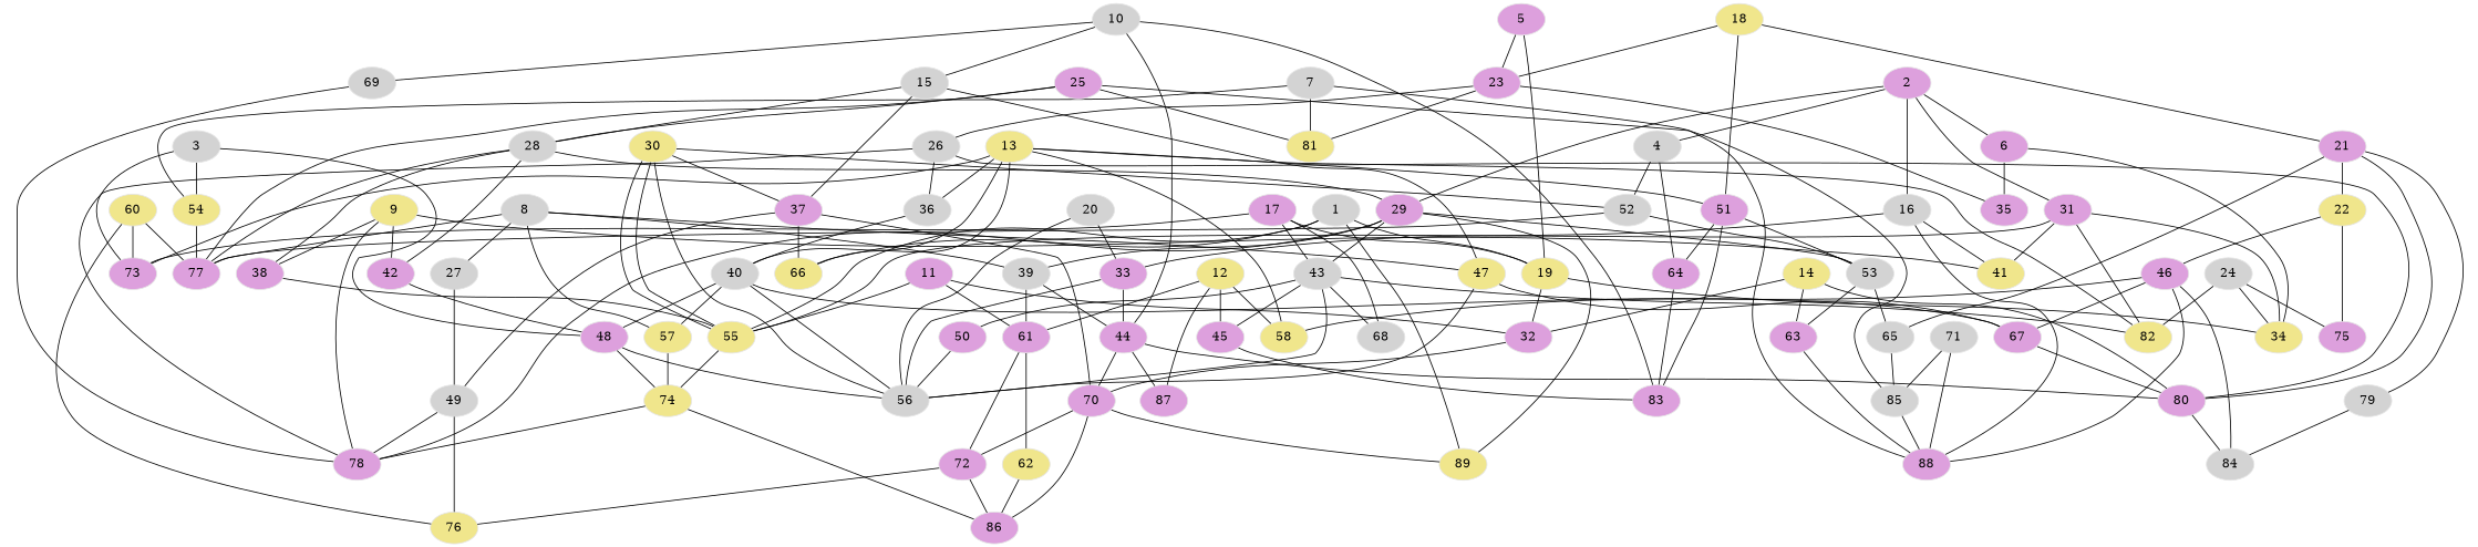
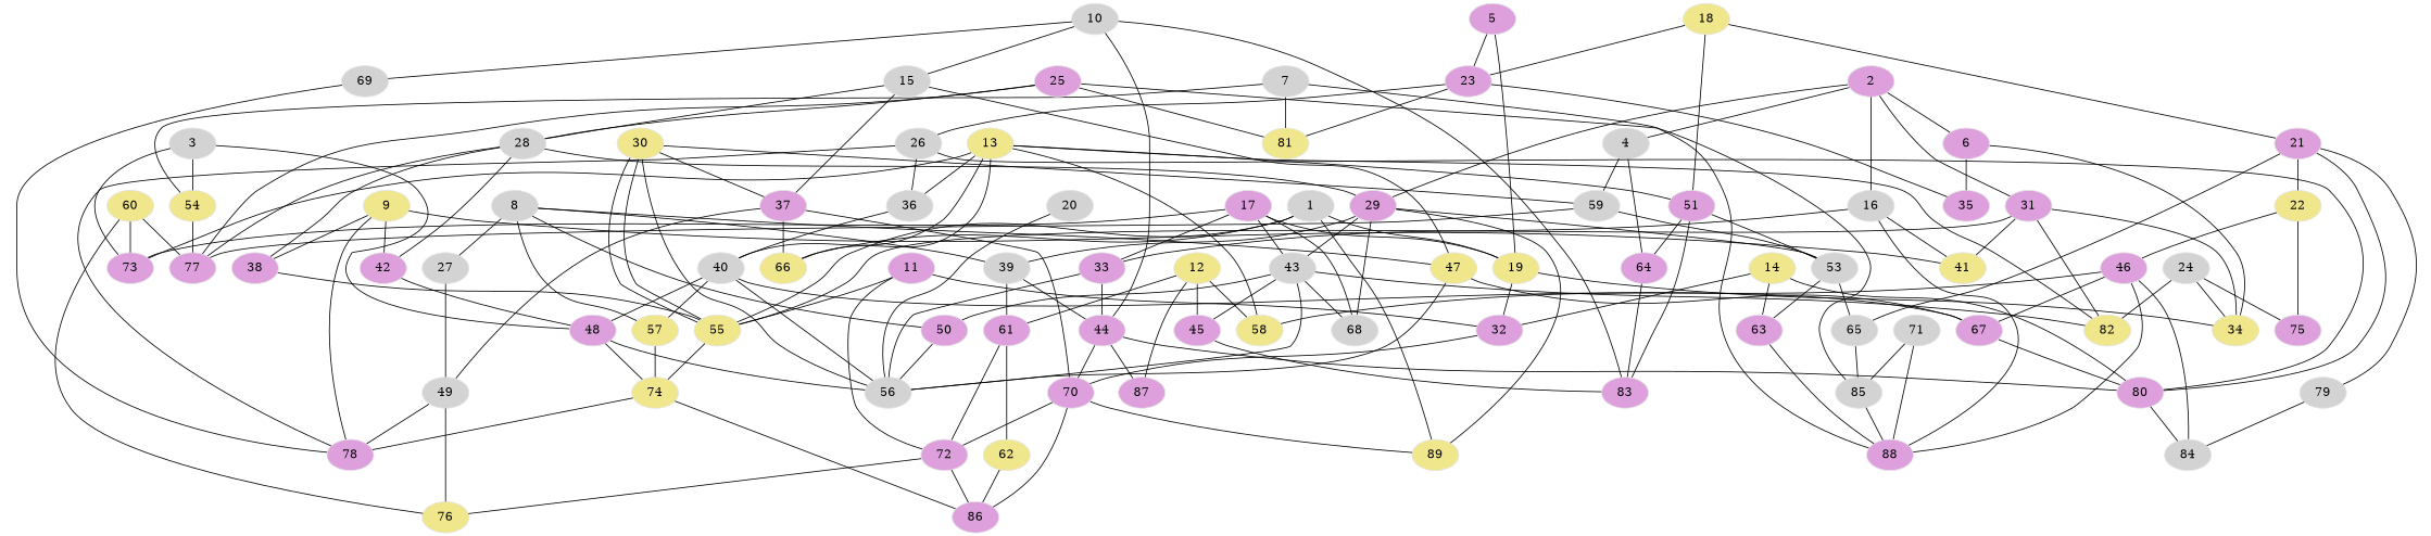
  graph {
    node [color=gray90 fillcolor=plum style=filled]
    1 [fillcolor=lightgrey]
    19 [fillcolor=khaki]
    55 [fillcolor=khaki]
    66 [fillcolor=khaki]
    89 [fillcolor=khaki]
    34 [fillcolor=khaki]
    32
    74 [fillcolor=khaki]
    4 [fillcolor=lightgrey]
    2
    6
    16 [fillcolor=lightgrey]
    29
    31
-   52 [fillcolor=lightgrey]
+   52 [fillcolor=lightgrey label=59]
    64
    35
    88
    41 [fillcolor=khaki]
    33
    39 [fillcolor=lightgrey]
    78
    43 [fillcolor=lightgrey]
    53 [fillcolor=lightgrey]
    82 [fillcolor=khaki]
    3 [fillcolor=lightgrey]
    48
    54 [fillcolor=khaki]
    73
    56 [fillcolor=lightgrey]
    77
    83
    5
    23
    81 [fillcolor=khaki]
    26 [fillcolor=lightgrey]
    7 [fillcolor=lightgrey]
    8 [fillcolor=lightgrey]
    27 [fillcolor=lightgrey]
    47 [fillcolor=khaki]
    50
    57 [fillcolor=khaki]
    49 [fillcolor=lightgrey]
    44
    61
    67
    9 [fillcolor=khaki]
    38
    42
    10 [fillcolor=lightgrey]
    15 [fillcolor=lightgrey]
    69 [fillcolor=lightgrey]
    28 [fillcolor=lightgrey]
    37
    87
    80
    70
    11
    72
    76 [fillcolor=khaki]
    86
    12 [fillcolor=khaki]
    45
    58 [fillcolor=khaki]
    62 [fillcolor=khaki]
    13 [fillcolor=khaki]
    36 [fillcolor=lightgrey]
    40 [fillcolor=lightgrey]
    51
    14 [fillcolor=khaki]
    63
    84 [fillcolor=lightgrey]
    17
    68 [fillcolor=lightgrey]
    18 [fillcolor=khaki]
    21
    22 [fillcolor=khaki]
    65 [fillcolor=lightgrey]
    79 [fillcolor=lightgrey]
    20 [fillcolor=lightgrey]
    75
    46
    85 [fillcolor=lightgrey]
    24 [fillcolor=lightgrey]
    25
    30 [fillcolor=khaki]
    60 [fillcolor=khaki]
    71 [fillcolor=lightgrey]
    1 -- 19
    1 -- 55
    1 -- 66
    1 -- 89
    19 -- 34
    19 -- 32
    55 -- 74
    32 -- 70
    74 -- 78
    74 -- 86
    4 -- 52
    4 -- 64
    2 -- 4
    2 -- 6
    2 -- 16
    2 -- 29
    2 -- 31
    6 -- 34
    6 -- 35
    16 -- 88
    16 -- 41
    16 -- 33
    29 -- 89
    29 -- 39
-   29 -- 78
+   29 -- 68
    29 -- 43
    29 -- 53
    31 -- 55
    31 -- 34
    31 -- 41
    31 -- 82
    52 -- 53
    52 -- 77
    64 -- 83
    33 -- 56
    33 -- 44
    39 -- 44
    39 -- 61
    43 -- 82
    43 -- 56
    43 -- 50
    43 -- 45
    43 -- 68
    53 -- 63
    53 -- 65
    3 -- 48
    3 -- 54
    3 -- 73
    48 -- 74
    48 -- 56
    54 -- 77
    5 -- 19
    5 -- 23
    23 -- 35
    23 -- 81
    23 -- 26
    26 -- 78
    26 -- 80
    26 -- 36
    7 -- 88
    7 -- 54
    7 -- 81
    8 -- 39
    8 -- 27
    8 -- 47
-   8 -- 77
+   8 -- 50
    8 -- 57
    27 -- 49
    47 -- 56
    47 -- 67
    50 -- 56
    57 -- 74
    49 -- 78
    49 -- 76
    44 -- 87
    44 -- 80
    44 -- 70
    61 -- 72
    61 -- 62
    67 -- 80
    9 -- 41
    9 -- 78
    9 -- 38
    9 -- 42
    38 -- 55
    42 -- 48
    10 -- 83
    10 -- 44
    10 -- 15
    10 -- 69
    15 -- 47
    15 -- 28
    15 -- 37
    69 -- 78
    28 -- 29
    28 -- 77
    28 -- 38
    28 -- 42
    37 -- 66
    37 -- 49
    37 -- 70
    80 -- 84
    70 -- 89
    70 -- 72
    70 -- 86
    11 -- 55
    11 -- 32
-   11 -- 61
+   11 -- 72
    72 -- 76
    72 -- 86
    12 -- 61
    12 -- 87
    12 -- 45
    12 -- 58
    45 -- 83
    62 -- 86
    13 -- 66
    13 -- 82
    13 -- 73
    13 -- 58
    13 -- 36
    13 -- 40
    13 -- 51
    36 -- 40
    40 -- 48
    40 -- 56
    40 -- 57
    40 -- 67
    51 -- 64
    51 -- 53
    51 -- 83
    14 -- 32
    14 -- 80
    14 -- 63
    63 -- 88
    17 -- 19
    17 -- 43
    17 -- 73
    17 -- 68
    18 -- 23
    18 -- 51
    18 -- 21
    21 -- 80
    21 -- 22
    21 -- 65
    21 -- 79
    22 -- 75
    22 -- 46
    65 -- 85
    79 -- 84
-   20 -- 33
+   17 -- 33
    20 -- 56
    46 -- 88
    46 -- 67
    46 -- 58
    46 -- 84
    85 -- 88
    24 -- 34
    24 -- 82
    24 -- 75
    25 -- 77
    25 -- 81
    25 -- 28
    25 -- 85
    30 -- 55
    30 -- 55
    30 -- 52
    30 -- 56
    30 -- 37
    60 -- 73
    60 -- 77
    60 -- 76
    71 -- 88
    71 -- 85
  }
